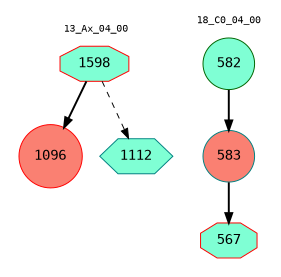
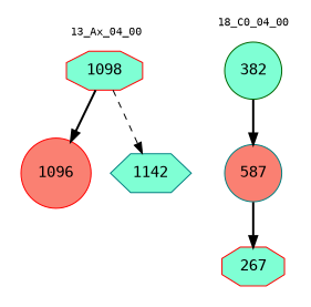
  digraph {
    fontname="DejaVu Sans Mono"
    node [color=red fillcolor=aquamarine fontname="DejaVu Sans Mono" shape=circle style=filled]
    edge [color=black fontname="DejaVu Sans Mono" style=bold]
-   n1 [label=1598 shape=octagon]
+   n1 [label=1098 shape=octagon]
    n2 [fillcolor=salmon label=1096]
-   n3 [color=teal label=1112 shape=hexagon]
-   n4 [color=darkgreen label=582]
-   n5 [label=567 shape=octagon]
-   n6 [color=teal fillcolor=salmon label=583]
+   n3 [color=teal label=1142 shape=hexagon]
+   n4 [color=darkgreen label=382]
+   n5 [label=267 shape=octagon]
+   n6 [color=teal fillcolor=salmon label=587]
    subgraph cluster_1 {
      color=white
      fontsize=10
      label="13_Ax_04_00"
      n1
      n2
      n3
    }
    subgraph cluster_2 {
      color=white
      fontsize=10
      label="18_C0_04_00"
      n4
      n5
      n6
    }
    n1 -> n2
    n1 -> n3 [style=dashed]
    n4 -> n6
    n6 -> n5
  }
